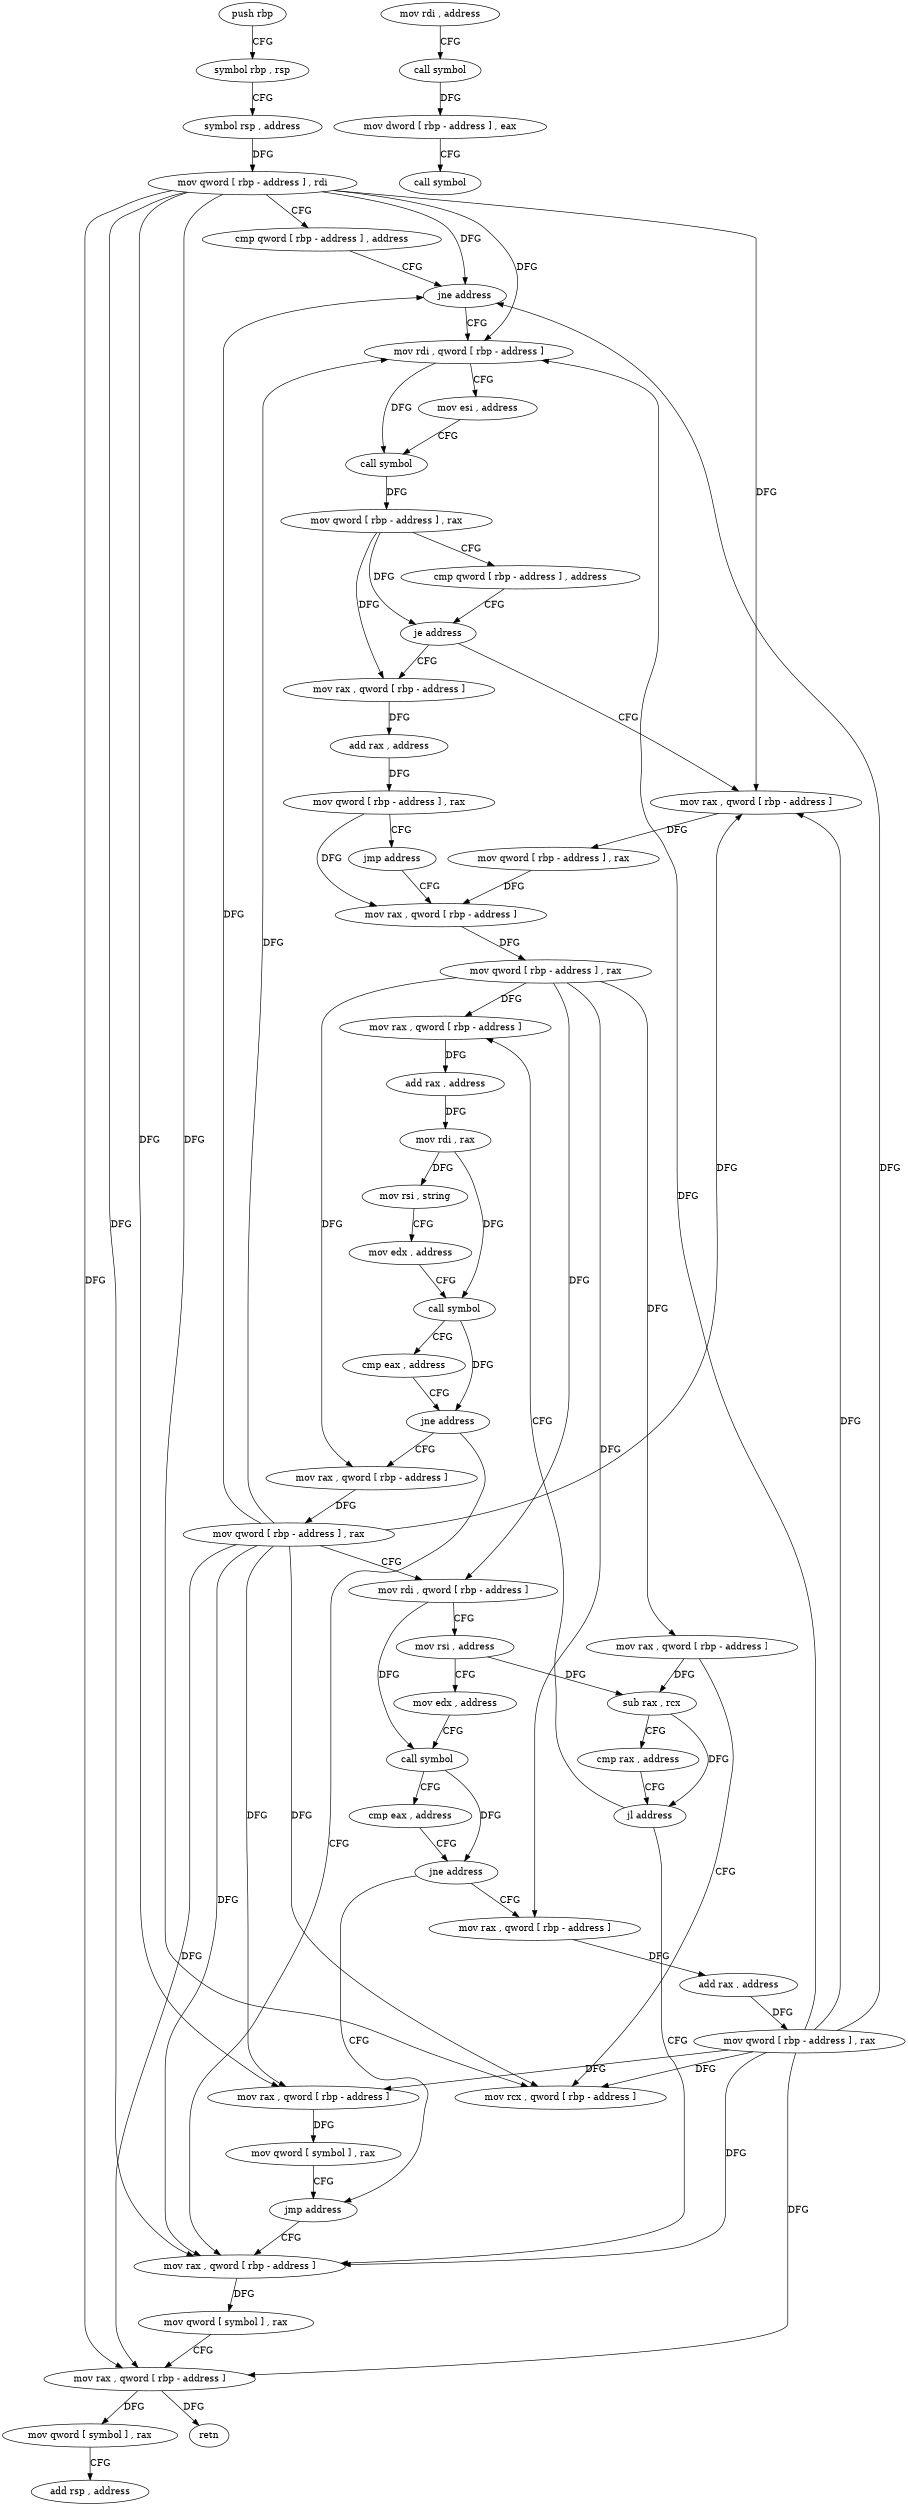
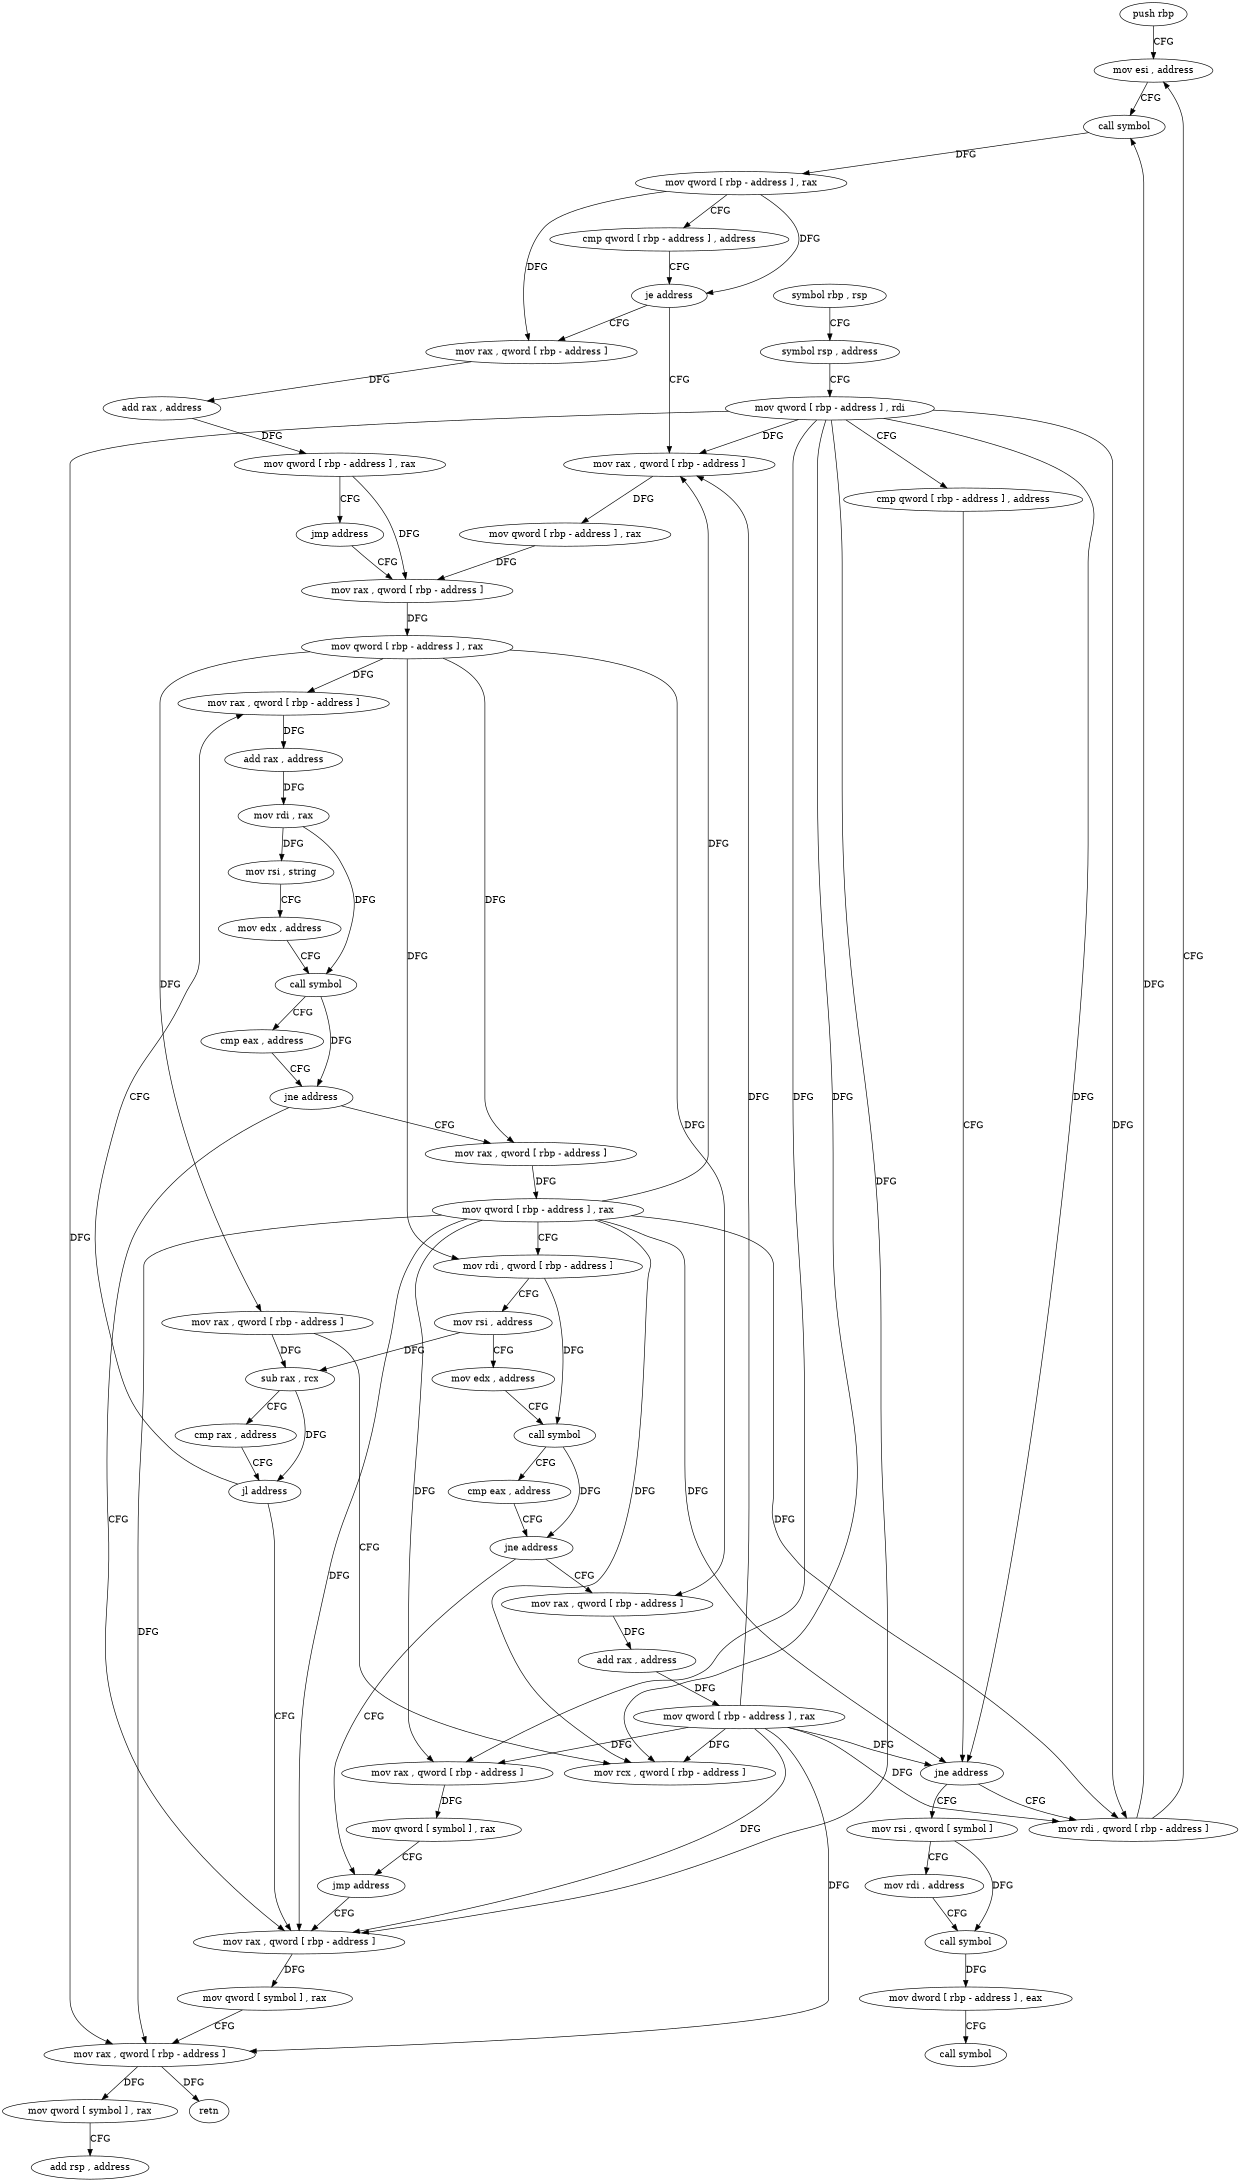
  digraph {
    n1 [label="push rbp"]
    n2 [label="symbol rbp , rsp"]
    n3 [label="symbol rsp , address"]
    n4 [label="mov qword [ rbp - address ] , rdi"]
    n5 [label="cmp qword [ rbp - address ] , address"]
    n6 [label="jne address"]
    n7 [label="mov rdi , qword [ rbp - address ]"]
    n8 [label="mov rax , qword [ rbp - address ]"]
    n9 [label="mov rax , qword [ rbp - address ]"]
    n10 [label="mov rax , qword [ rbp - address ]"]
    n11 [label="mov rcx , qword [ rbp - address ]"]
    n12 [label="mov rax , qword [ rbp - address ]"]
+   n13 [label="mov rsi , qword [ symbol ]"]
    n14 [label="mov esi , address"]
    n15 [label="call symbol"]
    n16 [label="mov qword [ rbp - address ] , rax"]
    n17 [label="mov qword [ symbol ] , rax"]
    n18 [label="mov qword [ symbol ] , rax"]
    n19 [label=retn]
    n20 [label="mov qword [ symbol ] , rax"]
    n21 [label="mov rdi , address"]
    n22 [label="call symbol"]
    n23 [label="mov qword [ rbp - address ] , rax"]
    n24 [label="mov dword [ rbp - address ] , eax"]
    n25 [label="cmp qword [ rbp - address ] , address"]
    n26 [label="je address"]
    n27 [label="mov rax , qword [ rbp - address ]"]
    n28 [label="add rax , address"]
    n29 [label="mov rax , qword [ rbp - address ]"]
    n30 [label="mov qword [ rbp - address ] , rax"]
    n31 [label="call symbol"]
    n32 [label="mov qword [ rbp - address ] , rax"]
    n33 [label="mov rax , qword [ rbp - address ]"]
    n34 [label="mov rax , qword [ rbp - address ]"]
    n35 [label="mov rax , qword [ rbp - address ]"]
    n36 [label="mov rdi , qword [ rbp - address ]"]
    n37 [label="mov rax , qword [ rbp - address ]"]
    n38 [label="jmp address"]
    n39 [label="add rsp , address"]
    n40 [label="add rax , address"]
    n41 [label="mov rdi , rax"]
    n42 [label="mov rsi , string"]
    n43 [label="call symbol"]
    n44 [label="mov edx , address"]
    n45 [label="cmp eax , address"]
    n46 [label="jne address"]
    n47 [label="mov qword [ rbp - address ] , rax"]
    n48 [label="sub rax , rcx"]
    n49 [label="mov rsi , address"]
    n50 [label="call symbol"]
    n51 [label="add rax , address"]
    n52 [label="cmp rax , address"]
    n53 [label="jl address"]
    n54 [label="mov edx , address"]
    n55 [label="cmp eax , address"]
    n56 [label="jne address"]
    n57 [label="jmp address"]
    n58 [label="mov qword [ rbp - address ] , rax"]
-   n1 -> n2 [label=CFG]
+   n1 -> n14 [label=CFG]
    n2 -> n3 [label=CFG]
-   n3 -> n4 [label=DFG]
+   n3 -> n4 [label=CFG]
    n4 -> n5 [label=CFG]
    n4 -> n6 [label=DFG]
    n4 -> n7 [label=DFG]
    n4 -> n8 [label=DFG]
    n4 -> n9 [label=DFG]
    n4 -> n10 [label=DFG]
    n4 -> n11 [label=DFG]
    n4 -> n12 [label=DFG]
    n5 -> n6 [label=CFG]
    n6 -> n7 [label=CFG]
+   n6 -> n13 [label=CFG]
    n7 -> n14 [label=CFG]
    n7 -> n15 [label=DFG]
    n8 -> n16 [label=DFG]
    n9 -> n17 [label=DFG]
    n10 -> n18 [label=DFG]
    n10 -> n19 [label=DFG]
    n12 -> n20 [label=DFG]
+   n13 -> n21 [label=CFG]
+   n13 -> n22 [label=DFG]
    n14 -> n15 [label=CFG]
    n15 -> n23 [label=DFG]
    n16 -> n29 [label=DFG]
    n17 -> n10 [label=CFG]
    n18 -> n39 [label=CFG]
    n20 -> n57 [label=CFG]
    n21 -> n22 [label=CFG]
    n22 -> n24 [label=DFG]
    n23 -> n25 [label=CFG]
    n23 -> n26 [label=DFG]
    n23 -> n27 [label=DFG]
    n24 -> n31 [label=CFG]
    n25 -> n26 [label=CFG]
    n26 -> n8 [label=CFG]
    n26 -> n27 [label=CFG]
    n27 -> n28 [label=DFG]
    n28 -> n30 [label=DFG]
    n29 -> n32 [label=DFG]
    n30 -> n29 [label=DFG]
    n30 -> n38 [label=CFG]
    n32 -> n33 [label=DFG]
    n32 -> n34 [label=DFG]
    n32 -> n35 [label=DFG]
    n32 -> n36 [label=DFG]
    n32 -> n37 [label=DFG]
    n33 -> n40 [label=DFG]
    n34 -> n47 [label=DFG]
    n35 -> n11 [label=CFG]
    n35 -> n48 [label=DFG]
    n36 -> n49 [label=CFG]
    n36 -> n50 [label=DFG]
    n37 -> n51 [label=DFG]
    n38 -> n29 [label=CFG]
    n40 -> n41 [label=DFG]
    n41 -> n42 [label=DFG]
    n41 -> n43 [label=DFG]
    n42 -> n44 [label=CFG]
    n43 -> n45 [label=CFG]
    n43 -> n46 [label=DFG]
    n44 -> n43 [label=CFG]
    n45 -> n46 [label=CFG]
    n46 -> n9 [label=CFG]
    n46 -> n34 [label=CFG]
    n47 -> n6 [label=DFG]
    n47 -> n7 [label=DFG]
    n47 -> n8 [label=DFG]
    n47 -> n9 [label=DFG]
    n47 -> n10 [label=DFG]
    n47 -> n11 [label=DFG]
    n47 -> n12 [label=DFG]
    n47 -> n36 [label=CFG]
    n48 -> n52 [label=CFG]
    n48 -> n53 [label=DFG]
    n49 -> n48 [label=DFG]
    n49 -> n54 [label=CFG]
    n50 -> n55 [label=CFG]
    n50 -> n56 [label=DFG]
    n51 -> n58 [label=DFG]
    n52 -> n53 [label=CFG]
    n53 -> n9 [label=CFG]
    n53 -> n33 [label=CFG]
    n54 -> n50 [label=CFG]
    n55 -> n56 [label=CFG]
    n56 -> n37 [label=CFG]
    n56 -> n57 [label=CFG]
    n57 -> n9 [label=CFG]
    n58 -> n6 [label=DFG]
    n58 -> n7 [label=DFG]
    n58 -> n8 [label=DFG]
    n58 -> n9 [label=DFG]
    n58 -> n10 [label=DFG]
    n58 -> n11 [label=DFG]
    n58 -> n12 [label=DFG]
  }
